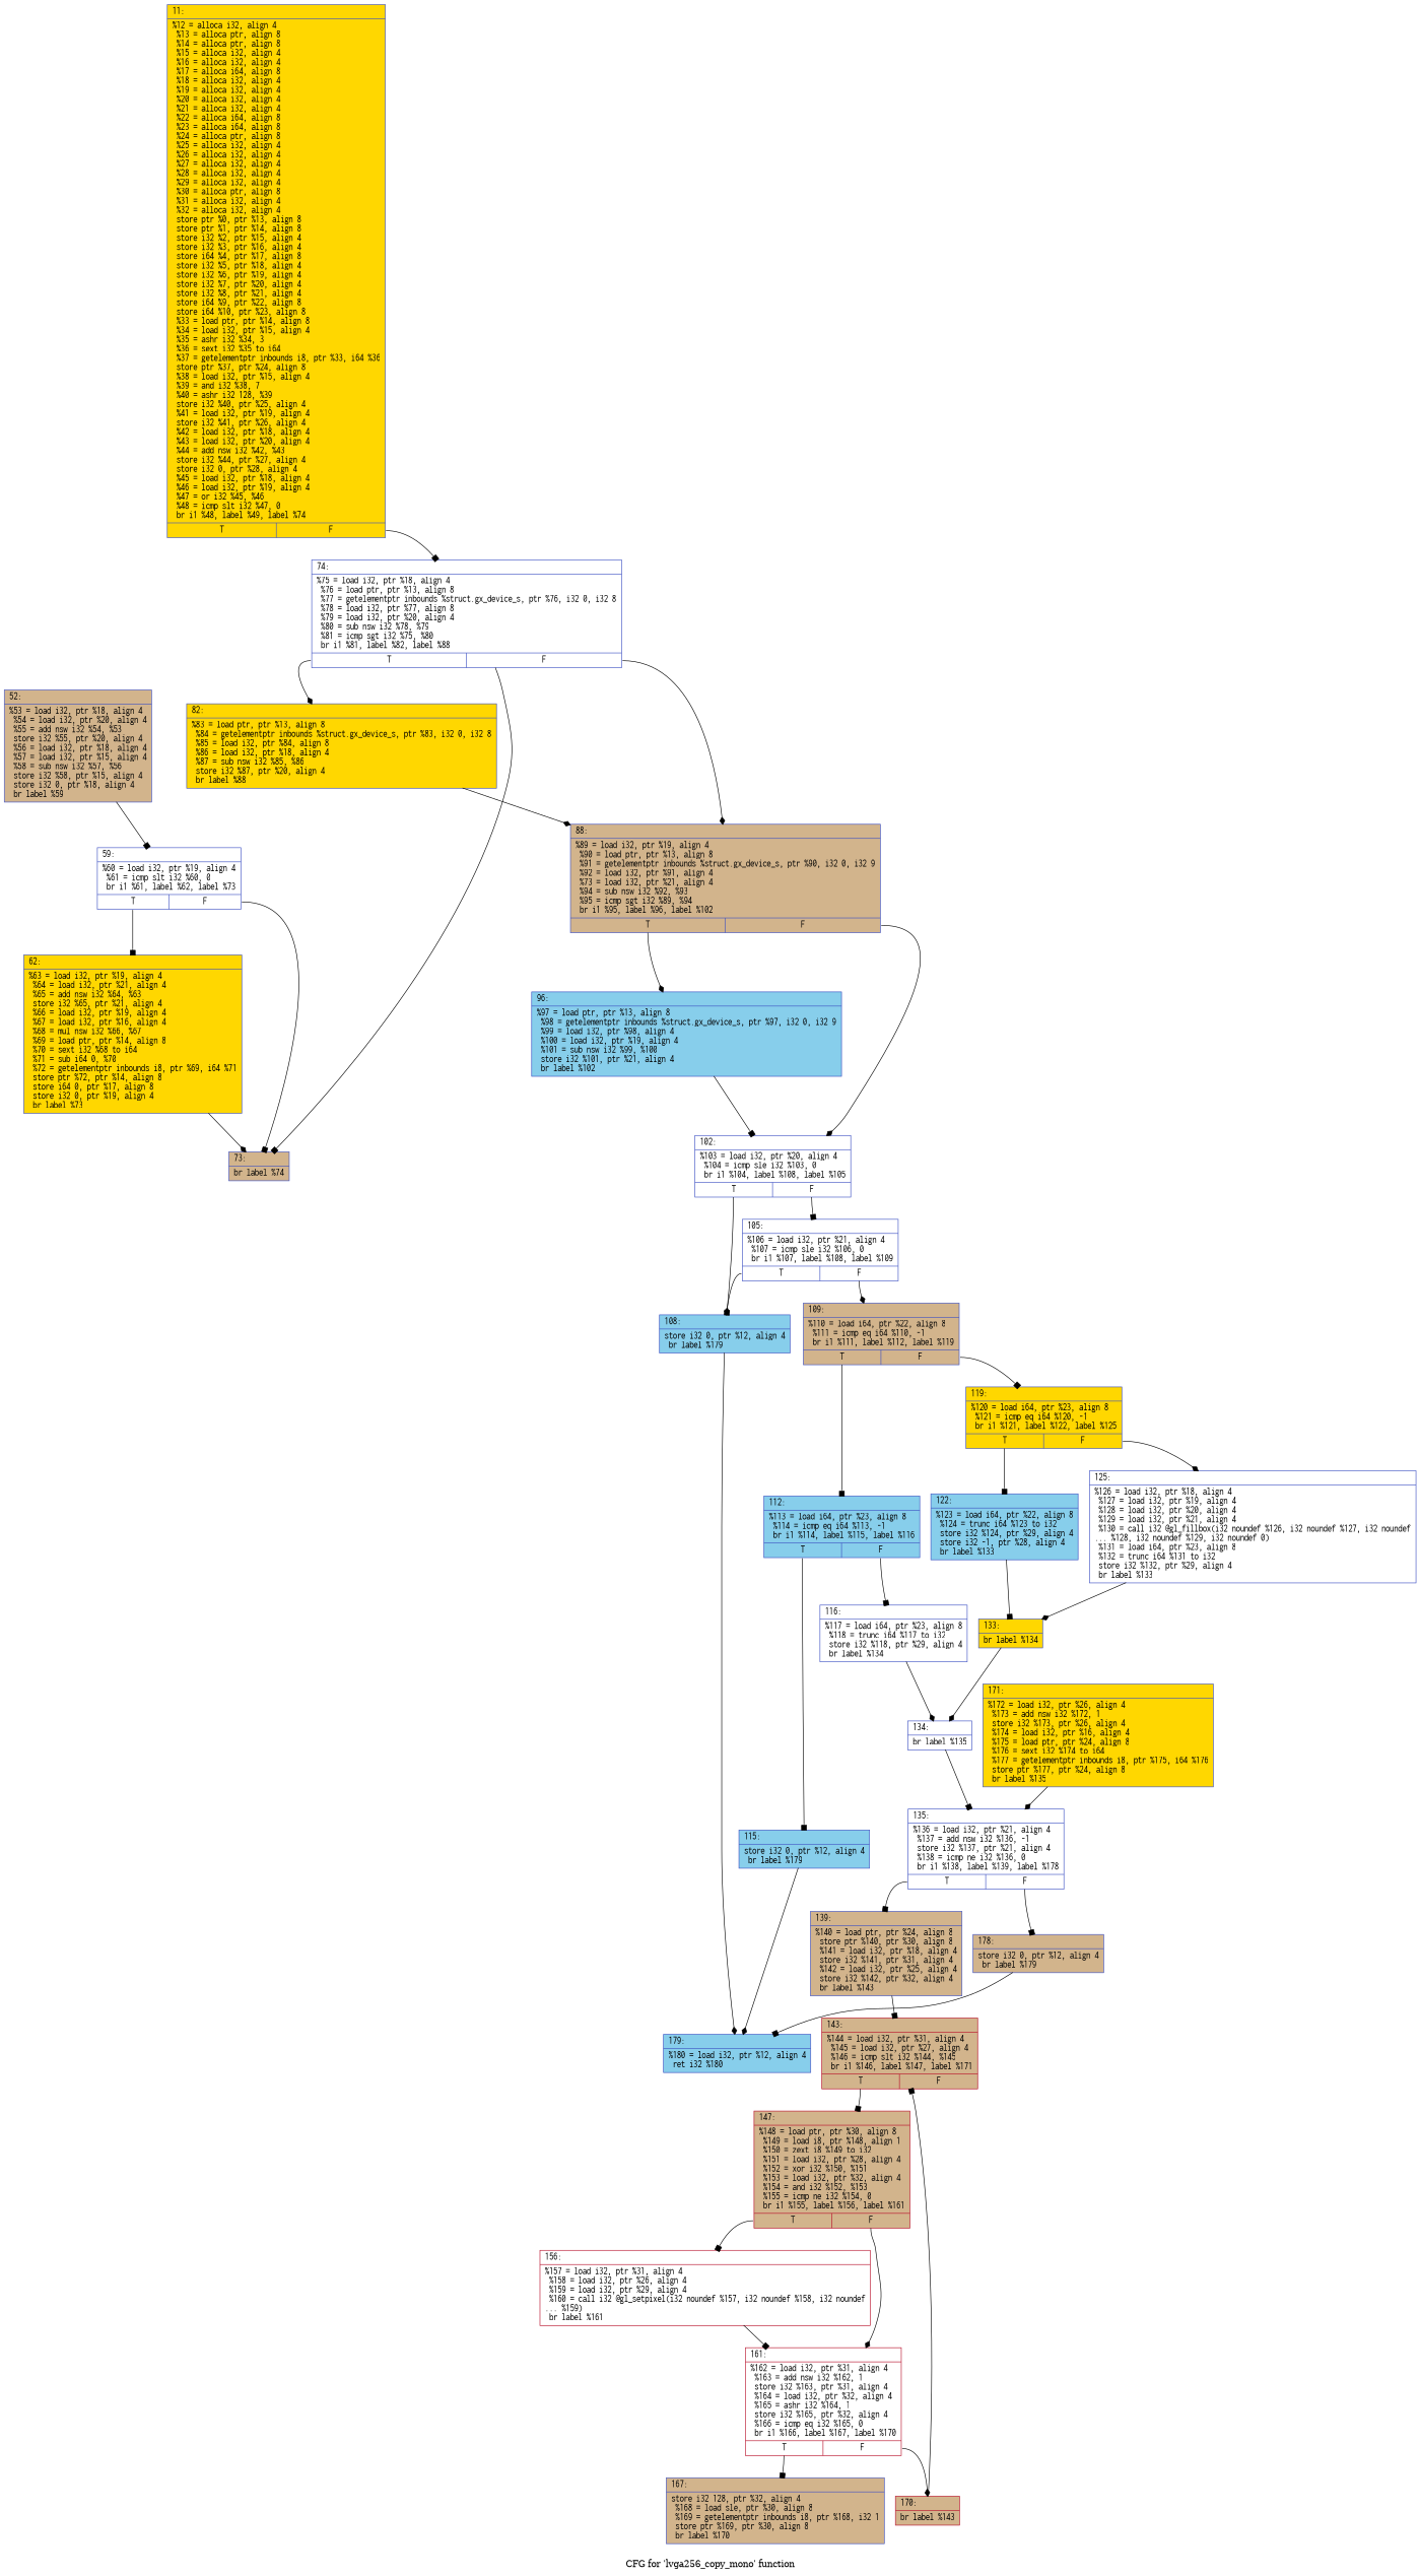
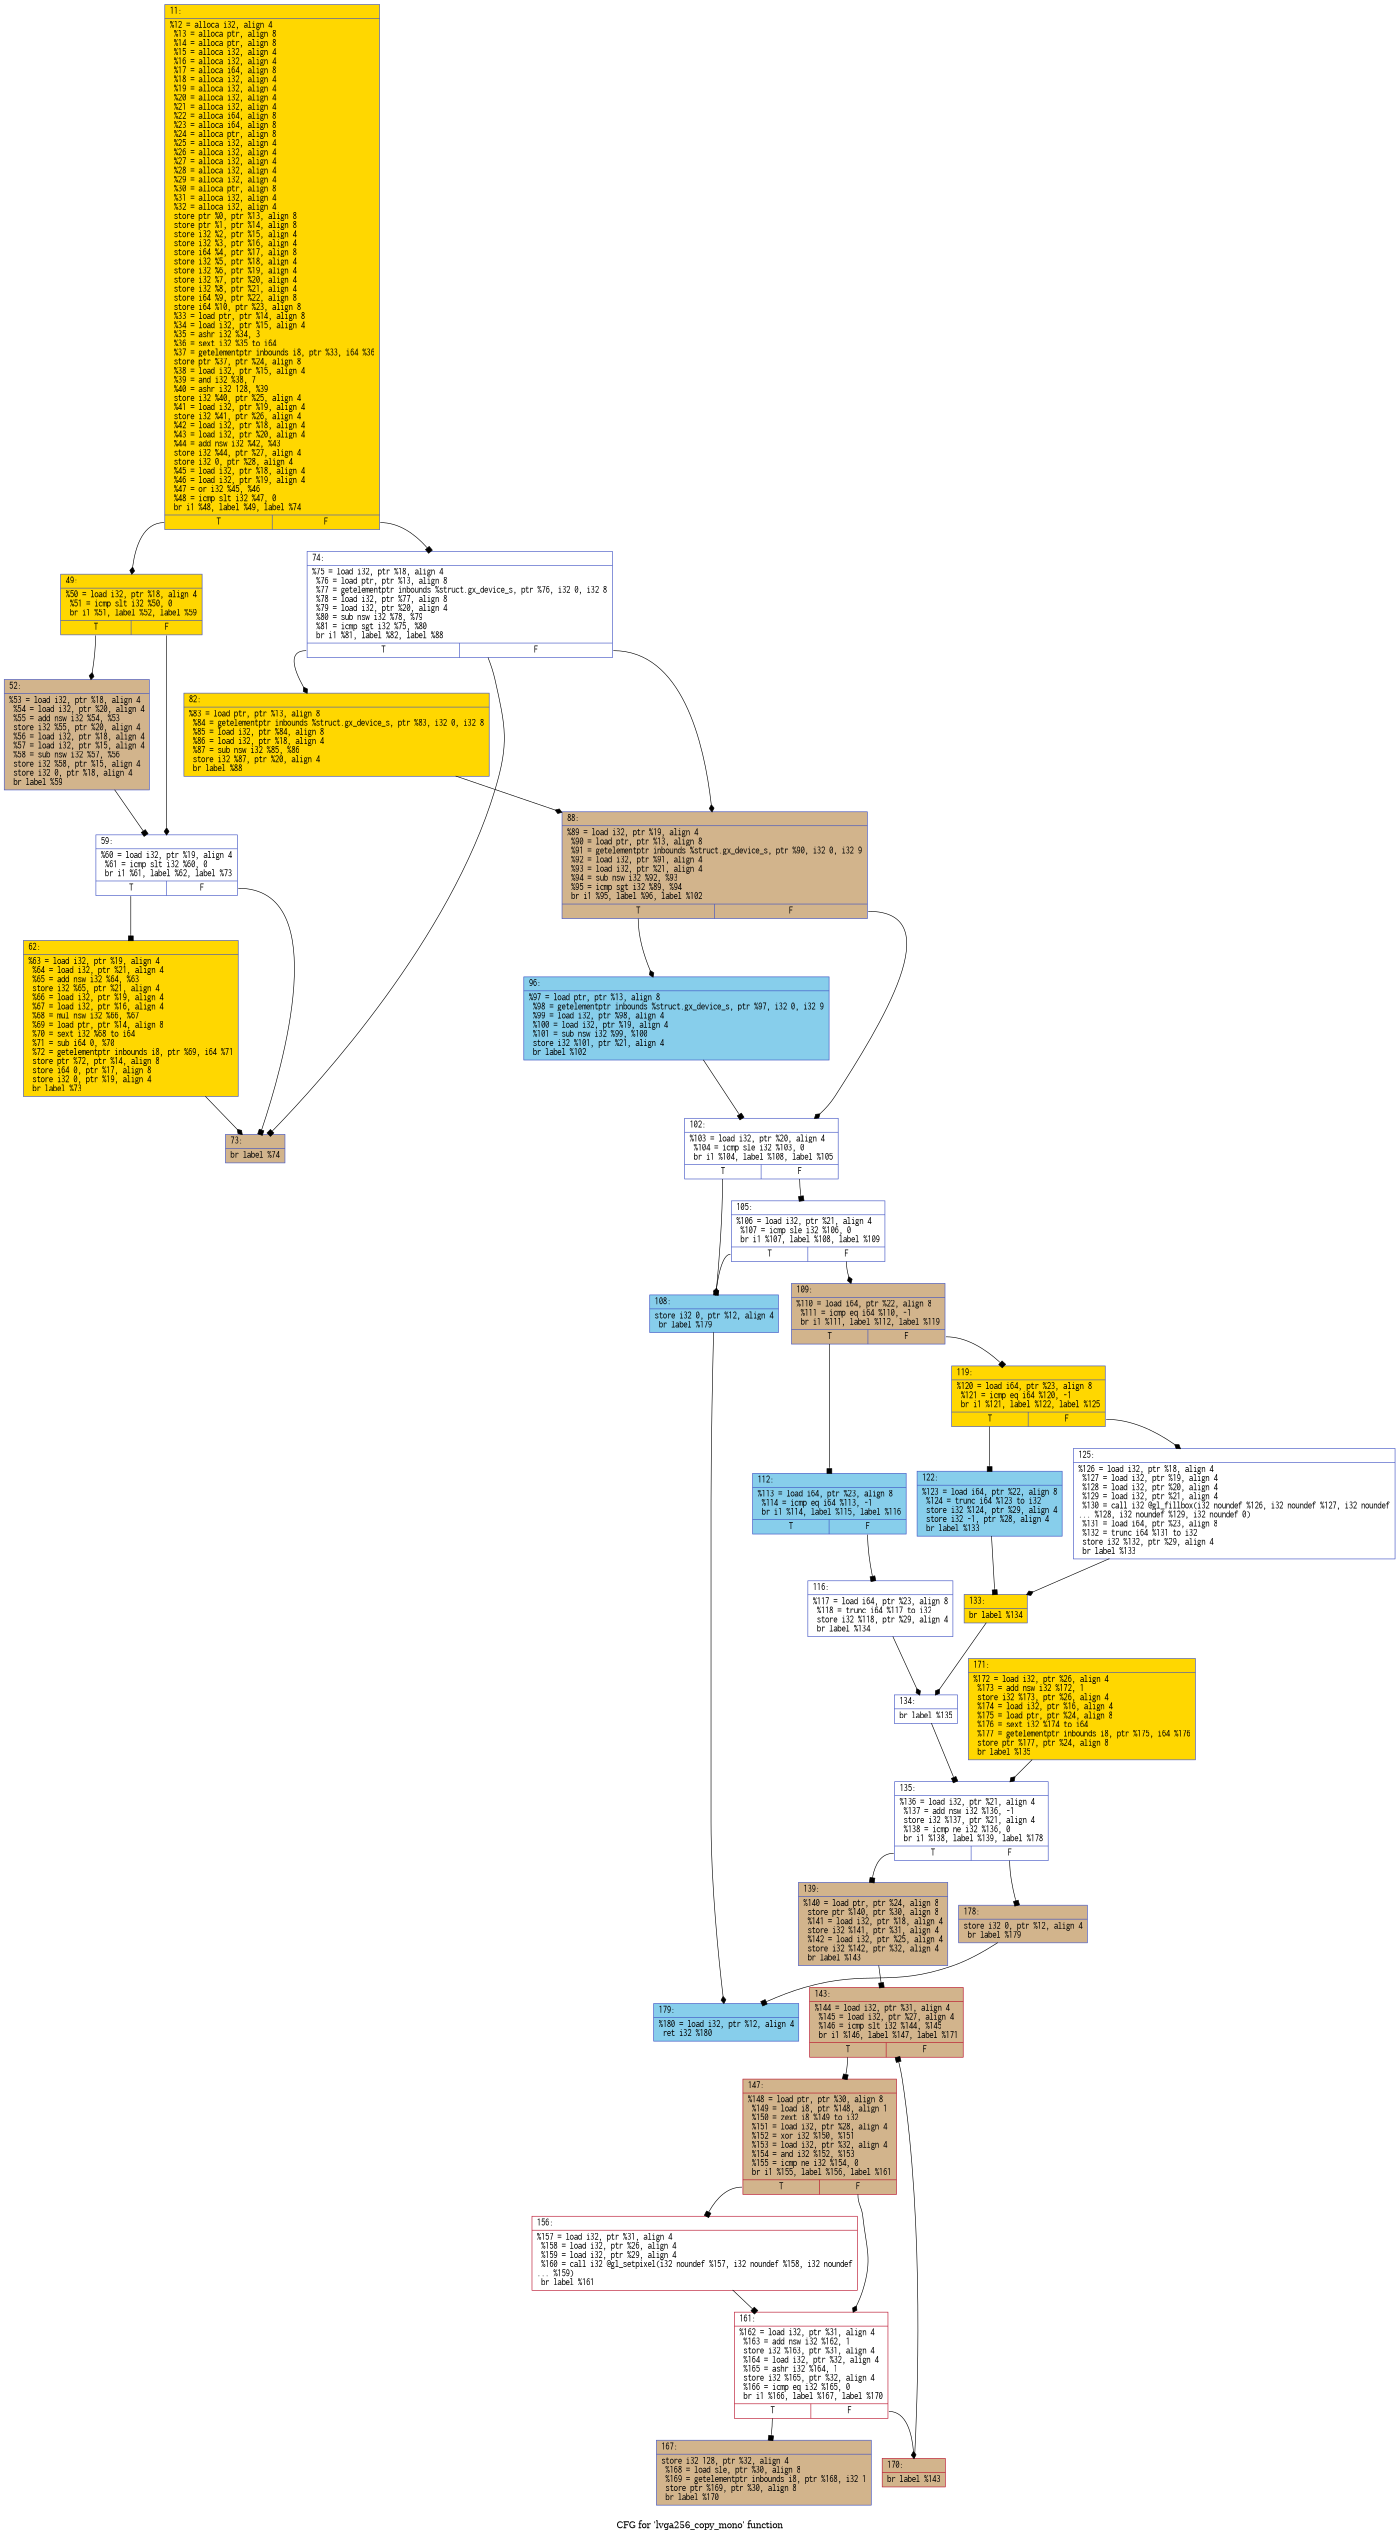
  digraph {
    label="CFG for 'lvga256_copy_mono' function"
    node [color="#3d50c3ff" fillcolor=white fontname=Courier shape=record style=filled]
    edge [arrowhead=box]
    n1 [fillcolor=gold label="{11:\l|  %12 = alloca i32, align 4\l  %13 = alloca ptr, align 8\l  %14 = alloca ptr, align 8\l  %15 = alloca i32, align 4\l  %16 = alloca i32, align 4\l  %17 = alloca i64, align 8\l  %18 = alloca i32, align 4\l  %19 = alloca i32, align 4\l  %20 = alloca i32, align 4\l  %21 = alloca i32, align 4\l  %22 = alloca i64, align 8\l  %23 = alloca i64, align 8\l  %24 = alloca ptr, align 8\l  %25 = alloca i32, align 4\l  %26 = alloca i32, align 4\l  %27 = alloca i32, align 4\l  %28 = alloca i32, align 4\l  %29 = alloca i32, align 4\l  %30 = alloca ptr, align 8\l  %31 = alloca i32, align 4\l  %32 = alloca i32, align 4\l  store ptr %0, ptr %13, align 8\l  store ptr %1, ptr %14, align 8\l  store i32 %2, ptr %15, align 4\l  store i32 %3, ptr %16, align 4\l  store i64 %4, ptr %17, align 8\l  store i32 %5, ptr %18, align 4\l  store i32 %6, ptr %19, align 4\l  store i32 %7, ptr %20, align 4\l  store i32 %8, ptr %21, align 4\l  store i64 %9, ptr %22, align 8\l  store i64 %10, ptr %23, align 8\l  %33 = load ptr, ptr %14, align 8\l  %34 = load i32, ptr %15, align 4\l  %35 = ashr i32 %34, 3\l  %36 = sext i32 %35 to i64\l  %37 = getelementptr inbounds i8, ptr %33, i64 %36\l  store ptr %37, ptr %24, align 8\l  %38 = load i32, ptr %15, align 4\l  %39 = and i32 %38, 7\l  %40 = ashr i32 128, %39\l  store i32 %40, ptr %25, align 4\l  %41 = load i32, ptr %19, align 4\l  store i32 %41, ptr %26, align 4\l  %42 = load i32, ptr %18, align 4\l  %43 = load i32, ptr %20, align 4\l  %44 = add nsw i32 %42, %43\l  store i32 %44, ptr %27, align 4\l  store i32 0, ptr %28, align 4\l  %45 = load i32, ptr %18, align 4\l  %46 = load i32, ptr %19, align 4\l  %47 = or i32 %45, %46\l  %48 = icmp slt i32 %47, 0\l  br i1 %48, label %49, label %74\l|{<s0>T|<s1>F}}"]
+   n2 [fillcolor=gold label="{49:\l|  %50 = load i32, ptr %18, align 4\l  %51 = icmp slt i32 %50, 0\l  br i1 %51, label %52, label %59\l|{<s0>T|<s1>F}}"]
    n3 [label="{74:\l|  %75 = load i32, ptr %18, align 4\l  %76 = load ptr, ptr %13, align 8\l  %77 = getelementptr inbounds %struct.gx_device_s, ptr %76, i32 0, i32 8\l  %78 = load i32, ptr %77, align 8\l  %79 = load i32, ptr %20, align 4\l  %80 = sub nsw i32 %78, %79\l  %81 = icmp sgt i32 %75, %80\l  br i1 %81, label %82, label %88\l|{<s0>T|<s1>F}}"]
    n4 [fillcolor=tan label="{52:\l|  %53 = load i32, ptr %18, align 4\l  %54 = load i32, ptr %20, align 4\l  %55 = add nsw i32 %54, %53\l  store i32 %55, ptr %20, align 4\l  %56 = load i32, ptr %18, align 4\l  %57 = load i32, ptr %15, align 4\l  %58 = sub nsw i32 %57, %56\l  store i32 %58, ptr %15, align 4\l  store i32 0, ptr %18, align 4\l  br label %59\l}"]
    n5 [label="{59:\l|  %60 = load i32, ptr %19, align 4\l  %61 = icmp slt i32 %60, 0\l  br i1 %61, label %62, label %73\l|{<s0>T|<s1>F}}"]
    n6 [fillcolor=gold label="{82:\l|  %83 = load ptr, ptr %13, align 8\l  %84 = getelementptr inbounds %struct.gx_device_s, ptr %83, i32 0, i32 8\l  %85 = load i32, ptr %84, align 8\l  %86 = load i32, ptr %18, align 4\l  %87 = sub nsw i32 %85, %86\l  store i32 %87, ptr %20, align 4\l  br label %88\l}"]
-   n7 [fillcolor=tan label="{88:\l|  %89 = load i32, ptr %19, align 4\l  %90 = load ptr, ptr %13, align 8\l  %91 = getelementptr inbounds %struct.gx_device_s, ptr %90, i32 0, i32 9\l  %92 = load i32, ptr %91, align 4\l  %73 = load i32, ptr %21, align 4\l  %94 = sub nsw i32 %92, %93\l  %95 = icmp sgt i32 %89, %94\l  br i1 %95, label %96, label %102\l|{<s0>T|<s1>F}}"]
+   n7 [fillcolor=tan label="{88:\l|  %89 = load i32, ptr %19, align 4\l  %90 = load ptr, ptr %13, align 8\l  %91 = getelementptr inbounds %struct.gx_device_s, ptr %90, i32 0, i32 9\l  %92 = load i32, ptr %91, align 4\l  %93 = load i32, ptr %21, align 4\l  %94 = sub nsw i32 %92, %93\l  %95 = icmp sgt i32 %89, %94\l  br i1 %95, label %96, label %102\l|{<s0>T|<s1>F}}"]
    n8 [fillcolor=tan label="{73:\l|  br label %74\l}"]
    n9 [fillcolor=gold label="{62:\l|  %63 = load i32, ptr %19, align 4\l  %64 = load i32, ptr %21, align 4\l  %65 = add nsw i32 %64, %63\l  store i32 %65, ptr %21, align 4\l  %66 = load i32, ptr %19, align 4\l  %67 = load i32, ptr %16, align 4\l  %68 = mul nsw i32 %66, %67\l  %69 = load ptr, ptr %14, align 8\l  %70 = sext i32 %68 to i64\l  %71 = sub i64 0, %70\l  %72 = getelementptr inbounds i8, ptr %69, i64 %71\l  store ptr %72, ptr %14, align 8\l  store i64 0, ptr %17, align 8\l  store i32 0, ptr %19, align 4\l  br label %73\l}"]
    n10 [fillcolor=skyblue label="{96:\l|  %97 = load ptr, ptr %13, align 8\l  %98 = getelementptr inbounds %struct.gx_device_s, ptr %97, i32 0, i32 9\l  %99 = load i32, ptr %98, align 4\l  %100 = load i32, ptr %19, align 4\l  %101 = sub nsw i32 %99, %100\l  store i32 %101, ptr %21, align 4\l  br label %102\l}"]
    n11 [label="{102:\l|  %103 = load i32, ptr %20, align 4\l  %104 = icmp sle i32 %103, 0\l  br i1 %104, label %108, label %105\l|{<s0>T|<s1>F}}"]
    n12 [fillcolor=skyblue label="{108:\l|  store i32 0, ptr %12, align 4\l  br label %179\l}"]
    n13 [label="{105:\l|  %106 = load i32, ptr %21, align 4\l  %107 = icmp sle i32 %106, 0\l  br i1 %107, label %108, label %109\l|{<s0>T|<s1>F}}"]
    n14 [fillcolor=skyblue label="{179:\l|  %180 = load i32, ptr %12, align 4\l  ret i32 %180\l}"]
    n15 [fillcolor=tan label="{109:\l|  %110 = load i64, ptr %22, align 8\l  %111 = icmp eq i64 %110, -1\l  br i1 %111, label %112, label %119\l|{<s0>T|<s1>F}}"]
    n16 [fillcolor=skyblue label="{112:\l|  %113 = load i64, ptr %23, align 8\l  %114 = icmp eq i64 %113, -1\l  br i1 %114, label %115, label %116\l|{<s0>T|<s1>F}}"]
    n17 [fillcolor=gold label="{119:\l|  %120 = load i64, ptr %23, align 8\l  %121 = icmp eq i64 %120, -1\l  br i1 %121, label %122, label %125\l|{<s0>T|<s1>F}}"]
-   n18 [fillcolor=skyblue label="{115:\l|  store i32 0, ptr %12, align 4\l  br label %179\l}"]
    n19 [label="{116:\l|  %117 = load i64, ptr %23, align 8\l  %118 = trunc i64 %117 to i32\l  store i32 %118, ptr %29, align 4\l  br label %134\l}"]
    n20 [fillcolor=skyblue label="{122:\l|  %123 = load i64, ptr %22, align 8\l  %124 = trunc i64 %123 to i32\l  store i32 %124, ptr %29, align 4\l  store i32 -1, ptr %28, align 4\l  br label %133\l}"]
    n21 [label="{125:\l|  %126 = load i32, ptr %18, align 4\l  %127 = load i32, ptr %19, align 4\l  %128 = load i32, ptr %20, align 4\l  %129 = load i32, ptr %21, align 4\l  %130 = call i32 @gl_fillbox(i32 noundef %126, i32 noundef %127, i32 noundef\l... %128, i32 noundef %129, i32 noundef 0)\l  %131 = load i64, ptr %23, align 8\l  %132 = trunc i64 %131 to i32\l  store i32 %132, ptr %29, align 4\l  br label %133\l}"]
    n22 [label="{134:\l|  br label %135\l}"]
    n23 [fillcolor=gold label="{133:\l|  br label %134\l}"]
    n24 [label="{135:\l|  %136 = load i32, ptr %21, align 4\l  %137 = add nsw i32 %136, -1\l  store i32 %137, ptr %21, align 4\l  %138 = icmp ne i32 %136, 0\l  br i1 %138, label %139, label %178\l|{<s0>T|<s1>F}}"]
    n25 [fillcolor=tan label="{139:\l|  %140 = load ptr, ptr %24, align 8\l  store ptr %140, ptr %30, align 8\l  %141 = load i32, ptr %18, align 4\l  store i32 %141, ptr %31, align 4\l  %142 = load i32, ptr %25, align 4\l  store i32 %142, ptr %32, align 4\l  br label %143\l}"]
    n26 [fillcolor=tan label="{178:\l|  store i32 0, ptr %12, align 4\l  br label %179\l}"]
    n27 [color="#b70d28ff" fillcolor=tan label="{143:\l|  %144 = load i32, ptr %31, align 4\l  %145 = load i32, ptr %27, align 4\l  %146 = icmp slt i32 %144, %145\l  br i1 %146, label %147, label %171\l|{<s0>T|<s1>F}}"]
    n28 [color="#b70d28ff" fillcolor=tan label="{147:\l|  %148 = load ptr, ptr %30, align 8\l  %149 = load i8, ptr %148, align 1\l  %150 = zext i8 %149 to i32\l  %151 = load i32, ptr %28, align 4\l  %152 = xor i32 %150, %151\l  %153 = load i32, ptr %32, align 4\l  %154 = and i32 %152, %153\l  %155 = icmp ne i32 %154, 0\l  br i1 %155, label %156, label %161\l|{<s0>T|<s1>F}}"]
    n29 [color="#b70d28ff" label="{156:\l|  %157 = load i32, ptr %31, align 4\l  %158 = load i32, ptr %26, align 4\l  %159 = load i32, ptr %29, align 4\l  %160 = call i32 @gl_setpixel(i32 noundef %157, i32 noundef %158, i32 noundef\l... %159)\l  br label %161\l}"]
    n30 [color="#b70d28ff" label="{161:\l|  %162 = load i32, ptr %31, align 4\l  %163 = add nsw i32 %162, 1\l  store i32 %163, ptr %31, align 4\l  %164 = load i32, ptr %32, align 4\l  %165 = ashr i32 %164, 1\l  store i32 %165, ptr %32, align 4\l  %166 = icmp eq i32 %165, 0\l  br i1 %166, label %167, label %170\l|{<s0>T|<s1>F}}"]
    n31 [fillcolor=gold label="{171:\l|  %172 = load i32, ptr %26, align 4\l  %173 = add nsw i32 %172, 1\l  store i32 %173, ptr %26, align 4\l  %174 = load i32, ptr %16, align 4\l  %175 = load ptr, ptr %24, align 8\l  %176 = sext i32 %174 to i64\l  %177 = getelementptr inbounds i8, ptr %175, i64 %176\l  store ptr %177, ptr %24, align 8\l  br label %135\l}"]
    n32 [fillcolor=tan label="{167:\l|  store i32 128, ptr %32, align 4\l  %168 = load sle, ptr %30, align 8\l  %169 = getelementptr inbounds i8, ptr %168, i32 1\l  store ptr %169, ptr %30, align 8\l  br label %170\l}"]
    n33 [color="#b70d28ff" fillcolor=tan label="{170:\l|  br label %143\l}"]
+   n1 -> n2 [arrowhead=diamond tailport=s0]
    n1 -> n3 [tailport=s1]
+   n2 -> n4 [arrowhead=diamond tailport=s0]
+   n2 -> n5 [arrowhead=diamond tailport=s1]
    n3 -> n6 [arrowhead=diamond tailport=s0]
    n3 -> n7 [arrowhead=diamond tailport=s1]
    n3 -> n8
    n4 -> n5
    n5 -> n8 [tailport=s1]
    n5 -> n9 [tailport=s0]
    n6 -> n7 [arrowhead=diamond]
    n7 -> n10 [arrowhead=diamond tailport=s0]
    n7 -> n11 [arrowhead=diamond tailport=s1]
    n9 -> n8 [arrowhead=diamond]
    n10 -> n11
    n11 -> n12 [tailport=s0]
    n11 -> n13 [tailport=s1]
    n12 -> n14 [arrowhead=diamond]
    n13 -> n12 [arrowhead=diamond tailport=s0]
    n13 -> n15 [arrowhead=diamond tailport=s1]
    n15 -> n16 [tailport=s0]
    n15 -> n17 [tailport=s1]
-   n16 -> n18 [tailport=s0]
    n16 -> n19 [tailport=s1]
    n17 -> n20 [tailport=s0]
    n17 -> n21 [arrowhead=diamond tailport=s1]
-   n18 -> n14 [arrowhead=diamond]
    n19 -> n22 [arrowhead=diamond]
    n20 -> n23
    n21 -> n23 [arrowhead=diamond]
    n22 -> n24
    n23 -> n22 [arrowhead=diamond]
    n24 -> n25 [tailport=s0]
    n24 -> n26 [tailport=s1]
    n25 -> n27
    n26 -> n14
    n27 -> n28 [tailport=s0]
    n28 -> n29 [tailport=s0]
    n28 -> n30 [arrowhead=diamond tailport=s1]
    n29 -> n30
    n30 -> n32 [tailport=s0]
    n30 -> n33 [arrowhead=diamond tailport=s1]
    n31 -> n24 [arrowhead=diamond]
    n33 -> n27
  }
